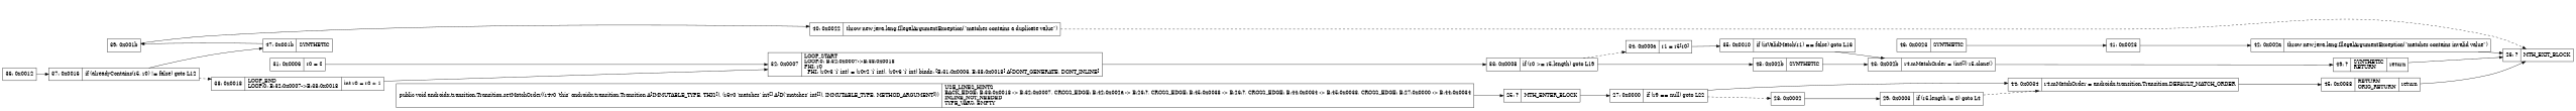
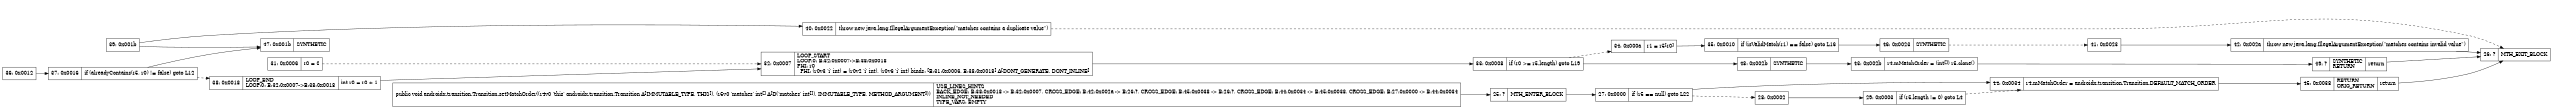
  digraph {
    rankdir=LR
    node [shape=record]
    n1 [label="{25\:\ ?|MTH_ENTER_BLOCK\l}"]
-   n2 [label="{27\:\ 0x0000|if (r9 == null) goto L22\l}"]
+   n2 [label="{27\:\ 0x0000|if (r5 == null) goto L22\l}"]
    n3 [label="{28\:\ 0x0002}"]
    n4 [label="{44\:\ 0x0034|r4.mMatchOrder = androidx.transition.Transition.DEFAULT_MATCH_ORDER\l}"]
    n5 [label="{29\:\ 0x0003|if (r5.length != 0) goto L4\l}"]
    n6 [label="{45\:\ 0x0038|RETURN\lORIG_RETURN\l|return\l}"]
    n7 [label="{31\:\ 0x0006|r0 = 0\l}"]
    n8 [label="{32\:\ 0x0007|LOOP_START\lLOOP:0: B:32:0x0007\-\>B:38:0x0018\lPHI: r0 \l  PHI: (r0v3 'i' int) = (r0v2 'i' int), (r0v6 'i' int) binds: [B:31:0x0006, B:38:0x0018] A[DONT_GENERATE, DONT_INLINE]\l}"]
    n9 [label="{33\:\ 0x0008|if (r0 \>= r5.length) goto L19\l}"]
    n10 [label="{34\:\ 0x000a|r1 = r5[r0]\l}"]
    n11 [label="{48\:\ 0x002b|SYNTHETIC\l}"]
    n12 [label="{35\:\ 0x0010|if (isValidMatch(r1) == false) goto L16\l}"]
    n13 [label="{43\:\ 0x002b|r4.mMatchOrder = (int[]) r5.clone()\l}"]
    n14 [label="{46\:\ 0x0023|SYNTHETIC\l}"]
    n15 [label="{36\:\ 0x0012}"]
    n16 [label="{37\:\ 0x0016|if (alreadyContains(r5, r0) != false) goto L12\l}"]
    n17 [label="{41\:\ 0x0023}"]
    n18 [label="{38\:\ 0x0018|LOOP_END\lLOOP:0: B:32:0x0007\-\>B:38:0x0018\l|int r0 = r0 + 1\l}"]
    n19 [label="{47\:\ 0x001b|SYNTHETIC\l}"]
    n20 [label="{39\:\ 0x001b}"]
    n21 [label="{40\:\ 0x0022|throw new java.lang.IllegalArgumentException(\"matches contains a duplicate value\")\l}"]
    n22 [label="{26\:\ ?|MTH_EXIT_BLOCK\l}"]
    n23 [label="{42\:\ 0x002a|throw new java.lang.IllegalArgumentException(\"matches contains invalid value\")\l}"]
    n24 [label="{49\:\ ?|SYNTHETIC\lRETURN\l|return\l}"]
    n25 [label="{public void androidx.transition.Transition.setMatchOrder((r4v0 'this' androidx.transition.Transition A[IMMUTABLE_TYPE, THIS]), (r5v0 'matches' int[] A[D('matches' int[]), IMMUTABLE_TYPE, METHOD_ARGUMENT]))  | USE_LINES_HINTS\lBACK_EDGE: B:38:0x0018 \-\> B:32:0x0007, CROSS_EDGE: B:42:0x002a \-\> B:26:?, CROSS_EDGE: B:45:0x0038 \-\> B:26:?, CROSS_EDGE: B:44:0x0034 \-\> B:45:0x0038, CROSS_EDGE: B:27:0x0000 \-\> B:44:0x0034\lINLINE_NOT_NEEDED\lTYPE_VARS: EMPTY\l}"]
    n1 -> n2
    n2 -> n3 [style=dashed]
    n2 -> n4
    n3 -> n5
    n4 -> n6
    n5 -> n4 [style=dashed]
    n6 -> n22
-   n7 -> n8
+   n7 -> n8 [style=dashed]
    n8 -> n9
    n9 -> n10 [style=dashed]
    n9 -> n11
    n10 -> n12
    n11 -> n13
-   n12 -> n13
+   n12 -> n14
    n13 -> n24
-   n14 -> n17
+   n14 -> n17 [style=dashed]
    n15 -> n16
    n16 -> n18 [style=dashed]
    n16 -> n19
    n17 -> n23
    n18 -> n8
-   n19 -> n20
+   n20 -> n19
    n20 -> n21
    n21 -> n22 [style=dashed]
    n23 -> n22
    n24 -> n22
    n25 -> n1
  }
